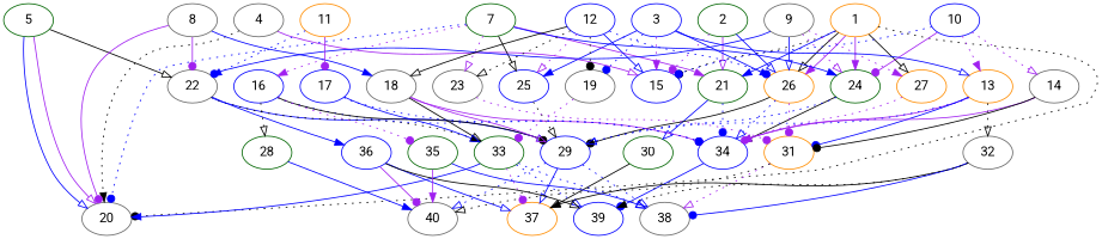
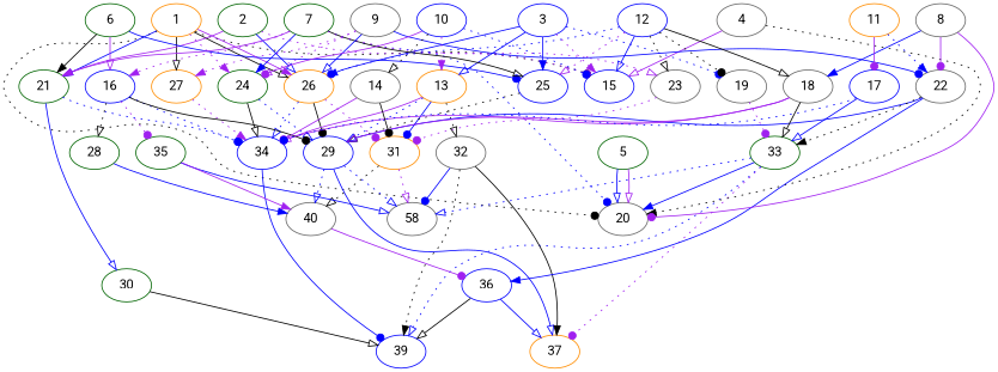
  digraph {
    fontname=Roboto
    node [alpha=0.01 color=gray40 fontname=Roboto]
    edge [arrowhead=onormal color=blue fontname=Roboto style=solid]
    1 [alpha=0.16 color=darkorange expect_size=41277440]
    15 [alpha=0.15 color=blue expect_size=39971840]
    20 [expect_size=35568640]
    21 [alpha=0.10 color=darkgreen expect_size=19405824]
    24 [alpha=0.11 color=darkgreen expect_size=51028992]
    26 [alpha=0.05 color=darkorange expect_size=46299136]
    27 [alpha=0.20 color=darkorange expect_size=20276224]
    34 [alpha=0.19 color=blue expect_size=39109632]
    30 [alpha=0.12 color=darkgreen expect_size=37342208]
    29 [alpha=0.13 color=blue expect_size=20521984]
    31 [alpha=0.10 color=darkorange expect_size=39122944]
    33 [alpha=0.09 color=darkgreen expect_size=35816448]
    37 [alpha=0.17 color=darkorange expect_size=33701888]
-   38 [expect_size=33595392]
+   38 [expect_size=33595392 label=58]
    39 [alpha=0.05 color=blue expect_size=29326336]
    40 [expect_size=12358656]
    2 [alpha=0.19 color=darkgreen expect_size=29760512]
    3 [alpha=0.11 color=blue expect_size=36291584]
    13 [color=darkorange expect_size=36770816]
    19 [alpha=0.07 expect_size=52426752]
    25 [alpha=0.02 color=blue expect_size=10616832]
    32 [alpha=0.03 expect_size=14712832]
    4 [alpha=0.10 expect_size=45658112]
    5 [alpha=0.05 color=darkgreen expect_size=8895488]
    22 [alpha=0.09 expect_size=25619456]
    36 [alpha=0.10 color=blue expect_size=22798336]
+   6 [alpha=0.02 color=darkgreen expect_size=32098304]
    16 [alpha=0.09 color=blue expect_size=51621888]
    28 [alpha=0.18 color=darkgreen expect_size=42166272]
    35 [alpha=0.05 color=darkgreen expect_size=17824768]
    7 [alpha=0.15 color=darkgreen expect_size=35488768]
    23 [expect_size=48600064]
    8 [alpha=0.03 expect_size=12089344]
    18 [alpha=0.11 expect_size=45271040]
    9 [alpha=0.13 expect_size=43891712]
    10 [alpha=0.13 color=blue expect_size=15416320]
    14 [alpha=0.03 expect_size=15821824]
    11 [alpha=0.03 color=darkorange expect_size=50241536]
    17 [alpha=0.09 color=blue expect_size=9923584]
    12 [alpha=0.10 color=blue expect_size=40132608]
    1 -> 15 [arrowhead=dot color=black style=dotted]
    1 -> 20 [arrowhead=dot color=black style=dotted]
    1 -> 21 [arrowhead=normal]
-   1 -> 24 [arrowhead=normal color=purple]
+   1 -> 24 [arrowhead=normal color=purple style=dotted]
    1 -> 26 [color=black]
    1 -> 26 [arrowhead=normal color=purple]
    1 -> 27 [color=black]
    21 -> 34 [arrowhead=dot style=dotted]
    21 -> 30
    24 -> 34 [color=black]
    24 -> 29 [style=dotted]
    26 -> 34 [style=dotted]
    26 -> 29 [arrowhead=dot color=black]
    26 -> 31 [arrowhead=dot color=purple style=dotted]
    27 -> 34 [arrowhead=normal color=purple style=dotted]
    34 -> 39 [arrowhead=dot]
-   30 -> 37 [color=black]
+   30 -> 39 [color=black]
    29 -> 37
    29 -> 38 [style=dotted]
    29 -> 40 [style=dotted]
    31 -> 38 [color=purple style=dotted]
    31 -> 40 [color=black style=dotted]
    33 -> 20 [arrowhead=normal]
    33 -> 37 [arrowhead=dot color=purple style=dotted]
    33 -> 38 [style=dotted]
    33 -> 39 [style=dotted]
    2 -> 15 [arrowhead=dot color=purple style=dotted]
    2 -> 21 [color=purple]
    2 -> 26
    3 -> 15 [arrowhead=normal color=purple style=dotted]
    3 -> 26 [arrowhead=normal]
    3 -> 13
    3 -> 19 [arrowhead=dot style=dotted]
    3 -> 25 [arrowhead=normal]
    13 -> 34 [color=purple]
    13 -> 29 [style=dotted]
    13 -> 31 [arrowhead=dot]
    13 -> 32 [color=black style=dotted]
    19 -> 33 [arrowhead=dot color=purple style=dotted]
    25 -> 29 [color=black style=dotted]
    32 -> 37 [arrowhead=normal color=black]
    32 -> 38 [arrowhead=dot]
    32 -> 39 [arrowhead=normal color=black style=dotted]
    4 -> 15 [color=purple]
    4 -> 20 [arrowhead=normal color=black style=dotted]
    5 -> 20
    5 -> 20 [color=purple]
-   5 -> 22 [color=black]
    22 -> 29
    22 -> 33 [arrowhead=normal color=black style=dotted]
    22 -> 36 [arrowhead=normal]
    36 -> 37
    36 -> 39 [color=black]
-   36 -> 40 [arrowhead=dot color=purple]
+   40 -> 36 [arrowhead=dot color=purple]
+   6 -> 21 [arrowhead=normal color=black]
+   6 -> 25 [arrowhead=dot]
+   6 -> 16 [color=purple]
    16 -> 34 [arrowhead=dot style=dotted]
    16 -> 29 [arrowhead=dot color=black]
    16 -> 28 [color=black style=dotted]
    16 -> 35 [arrowhead=dot color=purple style=dotted]
    28 -> 40 [arrowhead=normal]
    35 -> 38
    35 -> 40 [arrowhead=normal color=purple]
    7 -> 20 [arrowhead=dot style=dotted]
    7 -> 21 [arrowhead=normal color=purple]
    7 -> 24 [arrowhead=normal]
    7 -> 25 [color=black]
    7 -> 16 [arrowhead=normal color=purple style=dotted]
    7 -> 23 [color=purple style=dotted]
    23 -> 31 [arrowhead=dot color=purple style=dotted]
    8 -> 20 [arrowhead=dot color=purple]
    8 -> 22 [arrowhead=dot color=purple]
    8 -> 18 [arrowhead=normal]
    18 -> 34 [arrowhead=dot color=purple]
    18 -> 29 [color=purple]
    18 -> 33 [color=black]
    9 -> 24 [color=purple style=dotted]
    9 -> 26
    9 -> 27 [arrowhead=normal color=purple style=dotted]
    9 -> 22 [arrowhead=dot]
    10 -> 15 [arrowhead=dot style=dotted]
    10 -> 24 [arrowhead=dot color=purple]
    10 -> 13 [arrowhead=normal color=purple style=dotted]
-   10 -> 14 [color=purple style=dotted]
+   10 -> 14 [color=black style=dotted]
    14 -> 34 [arrowhead=dot color=purple]
    14 -> 31 [arrowhead=dot color=black]
    11 -> 22 [arrowhead=normal style=dotted]
    11 -> 17 [arrowhead=dot color=purple]
    17 -> 34 [arrowhead=dot style=dotted]
    17 -> 33
    12 -> 15
    12 -> 26 [arrowhead=dot style=dotted]
    12 -> 19 [arrowhead=dot color=black style=dotted]
    12 -> 25 [color=purple style=dotted]
    12 -> 23 [color=black style=dotted]
    12 -> 18 [color=black]
  }
